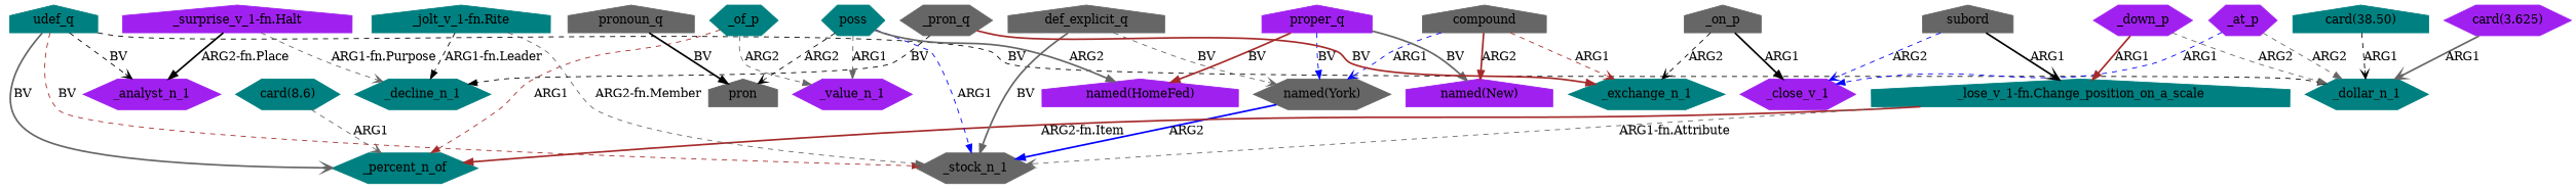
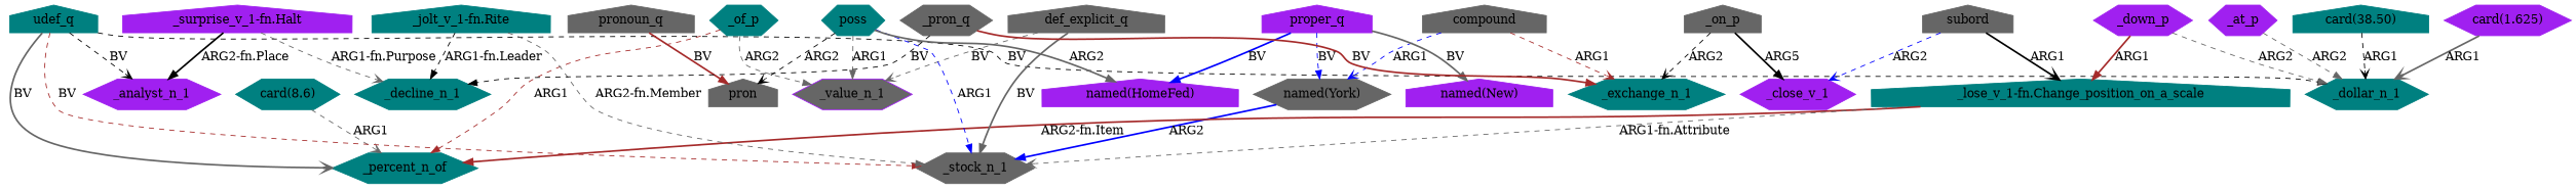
  digraph {
    node [color=teal shape=hexagon style=filled]
    edge [arrowhead=normal color=gray40 style=dashed]
    "card(8.6)"
    _percent_n_of
    udef_q [shape=house]
    _analyst_n_1 [color=purple]
    _stock_n_1 [color=gray40]
    _dollar_n_1
    compound [color=gray40 shape=house]
    "named(New)" [color=purple shape=house]
    _exchange_n_1
    "named(York)" [color=gray40]
    _at_p [color=purple]
    _close_v_1 [color=purple]
    proper_q [color=purple shape=house]
    "named(HomeFed)" [color=purple shape=house]
    _down_p [color=purple]
    "_lose_v_1-fn.Change_position_on_a_scale" [shape=house]
    def_explicit_q [color=gray40 shape=house]
-   _value_n_1 [color=purple]
+   _value_n_1 [color=purple fillcolor=gray40]
    poss
    pron [color=gray40 shape=house]
    _of_p
    _on_p [color=gray40 shape=house]
    subord [color=gray40 shape=house]
    "_surprise_v_1-fn.Halt" [color=purple shape=house]
    _decline_n_1
    "_jolt_v_1-fn.Rite" [shape=house]
    pronoun_q [color=gray40 shape=house]
    "card(38.50)" [shape=house]
-   "card(3.625)" [color=purple]
+   "card(3.625)" [color=purple label="card(1.625)"]
    n30 [color=gray40 label=_pron_q]
    "card(8.6)" -> _percent_n_of [arrowhead=vee label=ARG1]
    udef_q -> _percent_n_of [arrowhead=vee label=BV style=bold]
    udef_q -> _analyst_n_1 [arrowhead=vee color=black label=BV]
    udef_q -> _stock_n_1 [color=brown label=BV]
    udef_q -> _dollar_n_1 [color=black label=BV]
-   compound -> "named(New)" [color=brown label=ARG2 style=bold]
    compound -> _exchange_n_1 [arrowhead=vee color=brown label=ARG1]
    compound -> "named(York)" [arrowhead=vee color=blue label=ARG1]
    "named(York)" -> _stock_n_1 [color=blue label=ARG2 style=bold]
    _at_p -> _dollar_n_1 [label=ARG2]
-   _at_p -> _close_v_1 [color=blue label=ARG1]
    proper_q -> "named(New)" [label=BV style=bold]
    proper_q -> "named(York)" [color=blue label=BV]
-   proper_q -> "named(HomeFed)" [color=brown label=BV style=bold]
+   proper_q -> "named(HomeFed)" [color=blue label=BV style=bold]
    _down_p -> _dollar_n_1 [label=ARG2]
    _down_p -> "_lose_v_1-fn.Change_position_on_a_scale" [color=brown label=ARG1 style=bold]
    "_lose_v_1-fn.Change_position_on_a_scale" -> _percent_n_of [color=brown label="ARG2-fn.Item" style=bold]
    "_lose_v_1-fn.Change_position_on_a_scale" -> _stock_n_1 [arrowhead=vee label="ARG1-fn.Attribute"]
    def_explicit_q -> _stock_n_1 [label=BV style=bold]
-   def_explicit_q -> "named(York)" [arrowhead=vee label=BV]
+   def_explicit_q -> _value_n_1 [arrowhead=vee label=BV]
    poss -> _stock_n_1 [color=blue label=ARG1]
    poss -> "named(HomeFed)" [label=ARG2 style=bold]
    poss -> _value_n_1 [label=ARG1]
    poss -> pron [arrowhead=vee color=black label=ARG2]
    _of_p -> _percent_n_of [color=brown label=ARG1]
    _of_p -> _value_n_1 [label=ARG2]
    _on_p -> _exchange_n_1 [arrowhead=vee color=black label=ARG2]
-   _on_p -> _close_v_1 [color=black label=ARG1 style=bold]
+   _on_p -> _close_v_1 [color=black label=ARG5 style=bold]
    subord -> _close_v_1 [arrowhead=vee color=blue label=ARG2]
    subord -> "_lose_v_1-fn.Change_position_on_a_scale" [arrowhead=vee color=black label=ARG1 style=bold]
    "_surprise_v_1-fn.Halt" -> _analyst_n_1 [color=black label="ARG2-fn.Place" style=bold]
    "_surprise_v_1-fn.Halt" -> _decline_n_1 [arrowhead=vee label="ARG1-fn.Purpose"]
    "_jolt_v_1-fn.Rite" -> _stock_n_1 [label="ARG2-fn.Member"]
    "_jolt_v_1-fn.Rite" -> _decline_n_1 [color=black label="ARG1-fn.Leader"]
-   pronoun_q -> pron [color=black label=BV style=bold]
+   pronoun_q -> pron [color=brown label=BV style=bold]
    "card(38.50)" -> _dollar_n_1 [arrowhead=vee color=black label=ARG1]
    "card(3.625)" -> _dollar_n_1 [arrowhead=vee label=ARG1 style=bold]
    n30 -> _exchange_n_1 [color=brown label=BV style=bold]
    n30 -> _decline_n_1 [color=black label=BV]
  }
